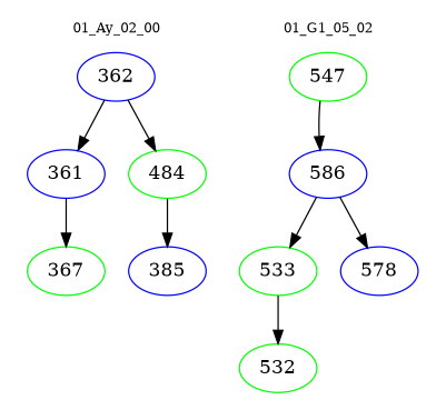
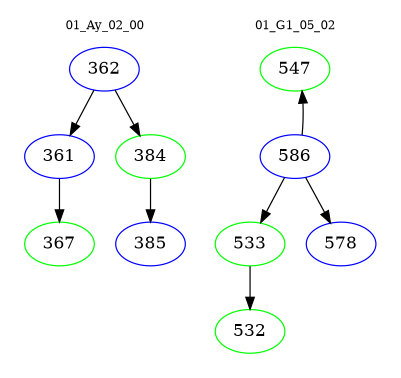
  digraph {
    node [color=blue]
    edge [color=black]
    n1 [label=362]
    n2 [label=361]
-   n3 [color=green label=484]
+   n3 [color=green label=384]
    n4 [color=green label=367]
    n5 [label=385]
    n6 [color=green label=547]
    n7 [color=green label=533]
    n8 [label=586]
    n9 [color=green label=532]
    n10 [label=578]
    subgraph cluster_1 {
      color=white
      fontsize=10
      label="01_Ay_02_00"
      n1
      n2
      n3
      n4
      n5
    }
    subgraph cluster_2 {
      color=white
      fontsize=10
      label="01_G1_05_02"
      n6
      n7
      n8
      n9
      n10
    }
    n1 -> n2
    n1 -> n3
    n2 -> n4
    n3 -> n5
-   n6 -> n8
+   n8 -> n6
    n7 -> n9
    n8 -> n7
    n8 -> n10
  }
